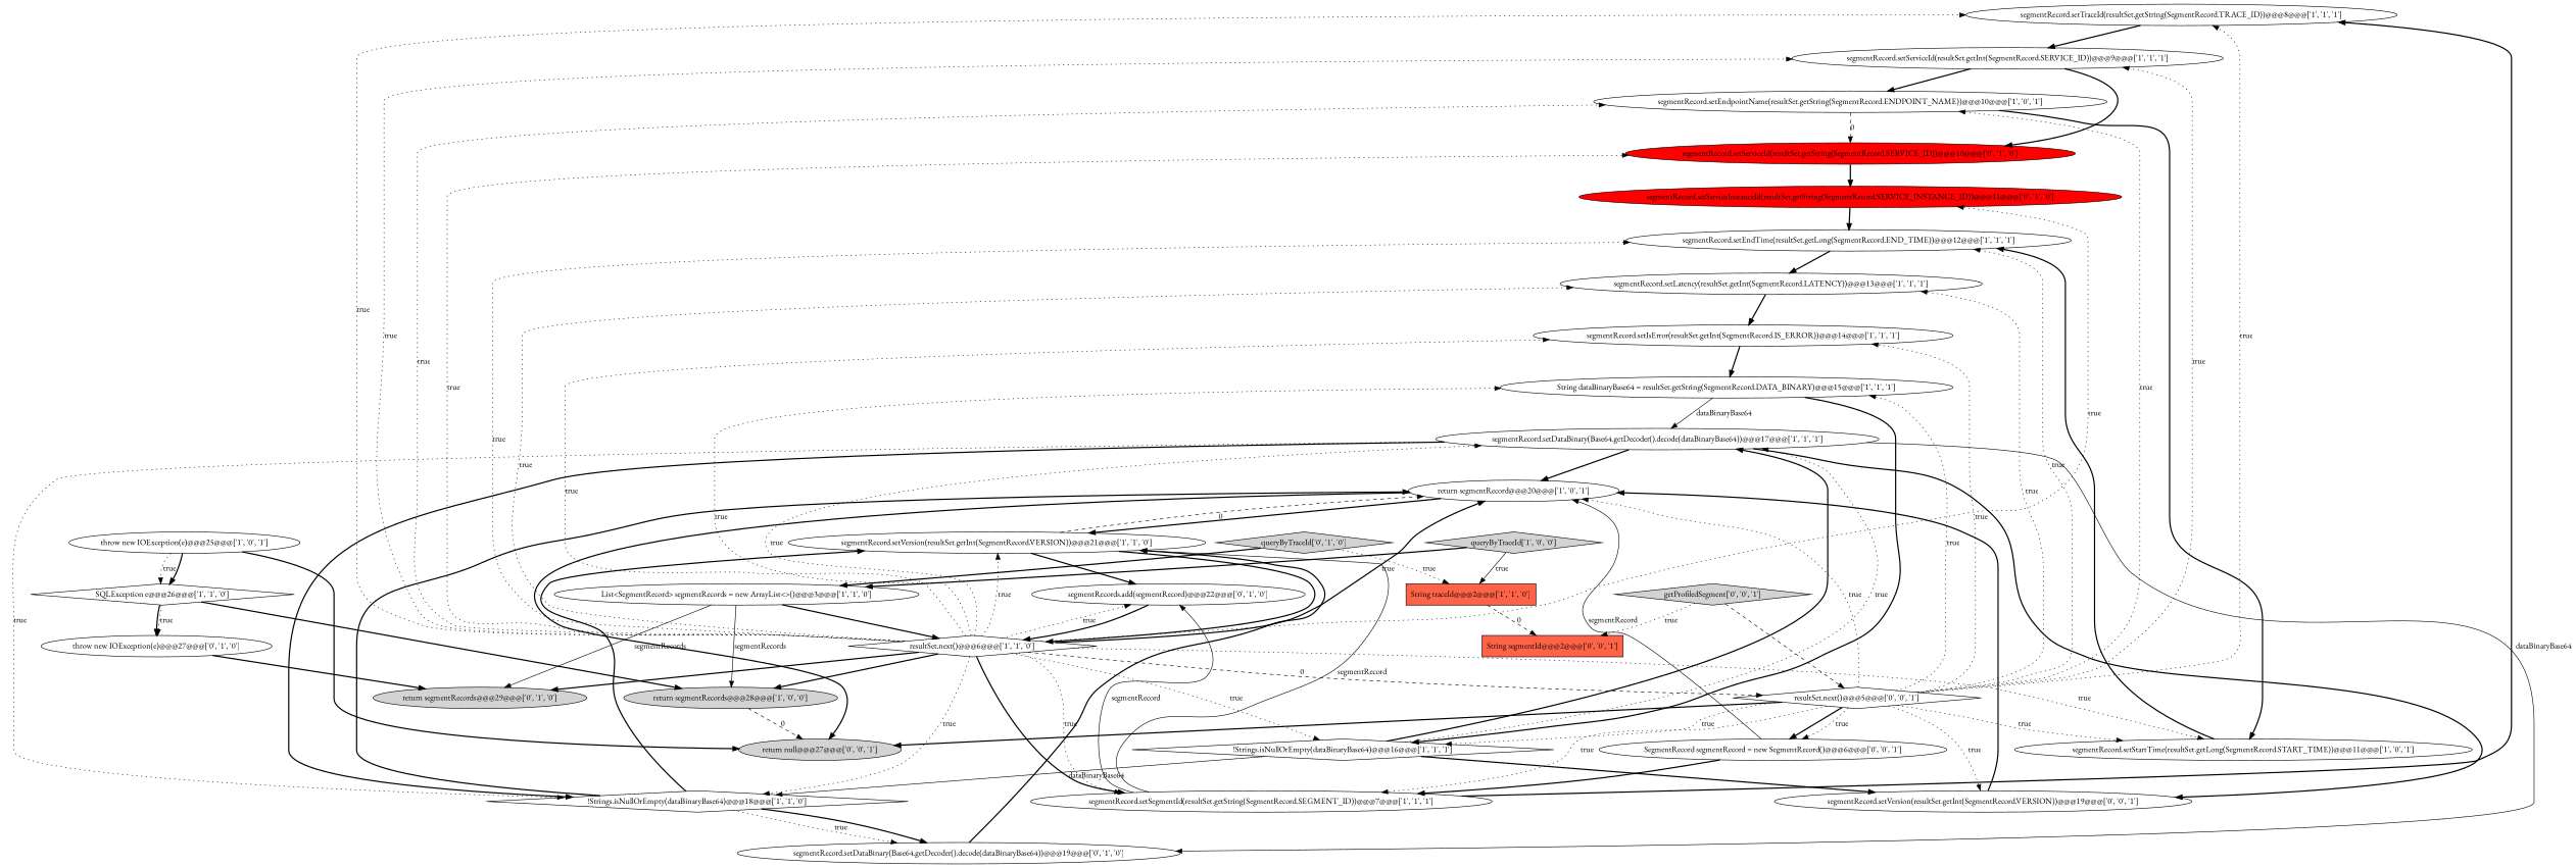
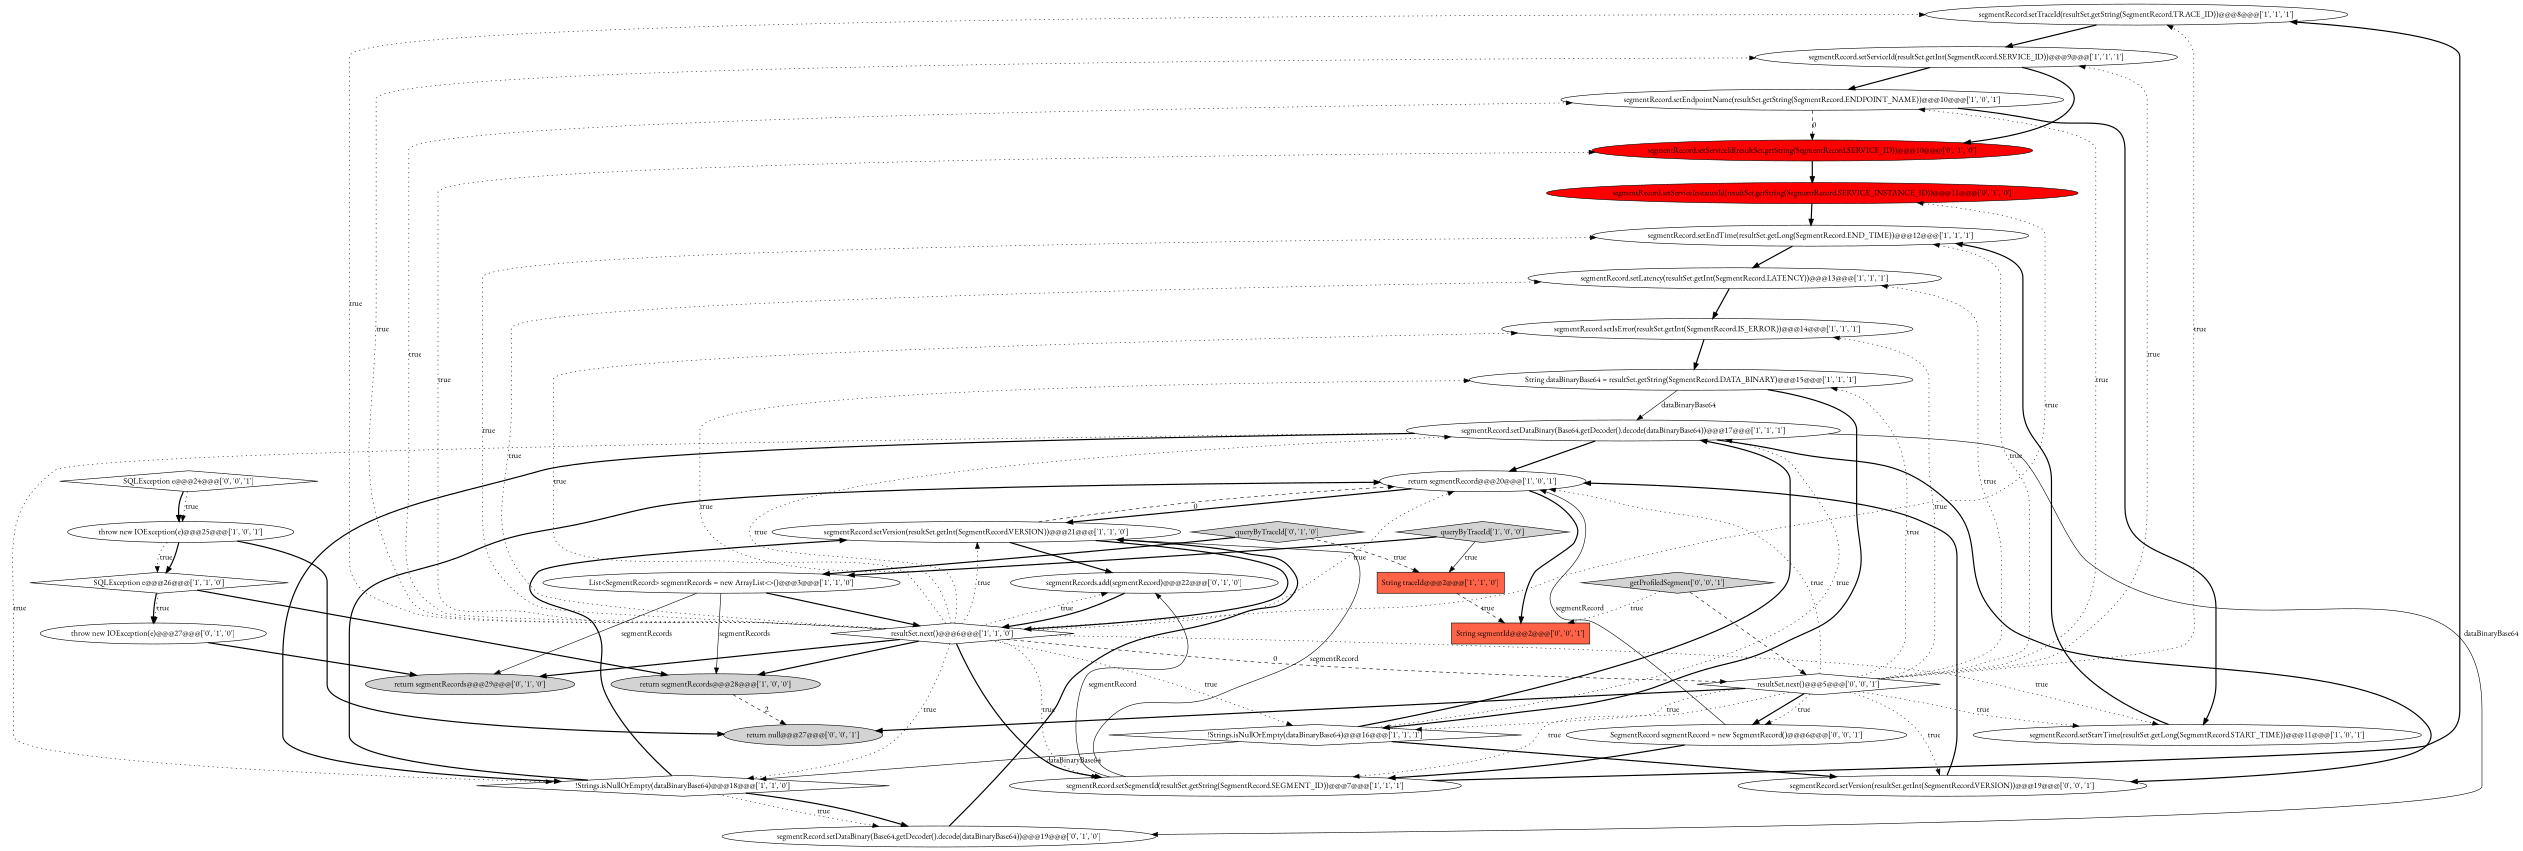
  digraph {
    fontname="EB Garamond"
    node [fillcolor=white fontname="EB Garamond" shape=ellipse style=filled]
    edge [fontname="EB Garamond" style=bold]
    n1 [label="segmentRecord.setTraceId(resultSet.getString(SegmentRecord.TRACE_ID))@@@8@@@['1', '1', '1']"]
    n2 [label="segmentRecord.setServiceId(resultSet.getInt(SegmentRecord.SERVICE_ID))@@@9@@@['1', '1', '1']"]
    n3 [label="segmentRecord.setEndpointName(resultSet.getString(SegmentRecord.ENDPOINT_NAME))@@@10@@@['1', '0', '1']"]
    n4 [fillcolor=red label="segmentRecord.setServiceId(resultSet.getString(SegmentRecord.SERVICE_ID))@@@10@@@['0', '1', '0']"]
    n5 [fillcolor=red label="segmentRecord.setServiceInstanceId(resultSet.getString(SegmentRecord.SERVICE_INSTANCE_ID))@@@11@@@['0', '1', '0']"]
    n6 [label="segmentRecord.setEndTime(resultSet.getLong(SegmentRecord.END_TIME))@@@12@@@['1', '1', '1']"]
    n7 [label="segmentRecord.setLatency(resultSet.getInt(SegmentRecord.LATENCY))@@@13@@@['1', '1', '1']"]
    n8 [label="throw new IOException(e)@@@25@@@['1', '0', '1']"]
    n9 [label="SQLException e@@@26@@@['1', '1', '0']" shape=diamond]
    n10 [fillcolor=lightgray label="return null@@@27@@@['0', '0', '1']"]
    n11 [fillcolor=lightgray label="return segmentRecords@@@28@@@['1', '0', '0']"]
    n12 [label="throw new IOException(e)@@@27@@@['0', '1', '0']"]
    n13 [label="segmentRecord.setIsError(resultSet.getInt(SegmentRecord.IS_ERROR))@@@14@@@['1', '1', '1']"]
    n14 [label="String dataBinaryBase64 = resultSet.getString(SegmentRecord.DATA_BINARY)@@@15@@@['1', '1', '1']"]
    n15 [label="return segmentRecord@@@20@@@['1', '0', '1']"]
    n16 [label="segmentRecord.setVersion(resultSet.getInt(SegmentRecord.VERSION))@@@21@@@['1', '1', '0']"]
    n17 [label="resultSet.next()@@@6@@@['1', '1', '0']" shape=diamond]
    n18 [label="segmentRecords.add(segmentRecord)@@@22@@@['0', '1', '0']"]
    n19 [label="segmentRecord.setDataBinary(Base64.getDecoder().decode(dataBinaryBase64))@@@17@@@['1', '1', '1']"]
    n20 [label="!Strings.isNullOrEmpty(dataBinaryBase64)@@@16@@@['1', '1', '1']" shape=diamond]
    n21 [label="segmentRecord.setVersion(resultSet.getInt(SegmentRecord.VERSION))@@@19@@@['0', '0', '1']"]
    n22 [label="List<SegmentRecord> segmentRecords = new ArrayList<>()@@@3@@@['1', '1', '0']"]
    n23 [fillcolor=lightgray label="return segmentRecords@@@29@@@['0', '1', '0']"]
    n24 [label="segmentRecord.setStartTime(resultSet.getLong(SegmentRecord.START_TIME))@@@11@@@['1', '0', '1']"]
    n25 [label="segmentRecord.setSegmentId(resultSet.getString(SegmentRecord.SEGMENT_ID))@@@7@@@['1', '1', '1']"]
    n26 [label="!Strings.isNullOrEmpty(dataBinaryBase64)@@@18@@@['1', '1', '0']" shape=diamond]
    n27 [label="resultSet.next()@@@5@@@['0', '0', '1']" shape=diamond]
    n28 [fillcolor=tomato label="String traceId@@@2@@@['1', '1', '0']" shape=box]
    n29 [fillcolor=tomato label="String segmentId@@@2@@@['0', '0', '1']" shape=box]
    n30 [label="SegmentRecord segmentRecord = new SegmentRecord()@@@6@@@['0', '0', '1']"]
+   n31 [label="SQLException e@@@24@@@['0', '0', '1']" shape=diamond]
    n32 [label="segmentRecord.setDataBinary(Base64.getDecoder().decode(dataBinaryBase64))@@@19@@@['0', '1', '0']"]
    n33 [fillcolor=lightgray label="queryByTraceId['1', '0', '0']" shape=diamond]
    n34 [fillcolor=lightgray label="getProfiledSegment['0', '0', '1']" shape=diamond]
    n35 [fillcolor=lightgray label="queryByTraceId['0', '1', '0']" shape=diamond]
    n1 -> n2
    n2 -> n3
    n2 -> n4
    n3 -> n4 [label=0 style=dashed]
    n3 -> n24
    n4 -> n5
    n5 -> n6
    n6 -> n7
    n7 -> n13
    n8 -> n9 [label=true style=dotted]
    n8 -> n9
    n8 -> n10
    n9 -> n11
    n9 -> n12
    n9 -> n12 [label=true style=dotted]
-   n11 -> n10 [label=0 style=dashed]
+   n11 -> n10 [label=2 style=dashed]
    n12 -> n23
    n13 -> n14
    n14 -> n19 [label=dataBinaryBase64 style=solid]
    n14 -> n20
-   n15 -> n10
+   n15 -> n29
    n15 -> n16
    n16 -> n15 [label=0 style=dashed]
    n16 -> n17
    n16 -> n18
    n17 -> n1 [label=true style=dotted]
    n17 -> n2 [label=true style=dotted]
    n17 -> n3 [label=true style=dotted]
    n17 -> n4 [label=true style=dotted]
    n17 -> n5 [label=true style=dotted]
    n17 -> n6 [label=true style=dotted]
    n17 -> n7 [label=true style=dotted]
    n17 -> n11
    n17 -> n13 [label=true style=dotted]
    n17 -> n14 [label=true style=dotted]
-   n17 -> n15 [label=true]
+   n17 -> n15 [label=true style=dotted]
    n17 -> n16 [label=true style=dotted]
    n17 -> n18 [label=true style=dotted]
    n17 -> n19 [label=true style=dotted]
    n17 -> n20 [label=true style=dotted]
    n17 -> n23
    n17 -> n24 [label=true style=dotted]
    n17 -> n25 [label=true style=dotted]
    n17 -> n25
    n17 -> n26 [label=true style=dotted]
    n17 -> n27 [label=0 style=dashed]
    n18 -> n17
    n19 -> n15
    n19 -> n21
    n19 -> n26 [label=true style=dotted]
    n19 -> n26
    n19 -> n32 [label=dataBinaryBase64 style=solid]
    n20 -> n19
    n20 -> n19 [label=true style=dotted]
    n20 -> n21
    n20 -> n26 [label=dataBinaryBase64 style=solid]
    n21 -> n15
    n22 -> n11 [label=segmentRecords style=solid]
    n22 -> n17
    n22 -> n23 [label=segmentRecords style=solid]
    n24 -> n6
    n25 -> n1
    n25 -> n16 [label=segmentRecord style=solid]
    n25 -> n18 [label=segmentRecord style=solid]
    n26 -> n15
    n26 -> n16
    n26 -> n32
    n26 -> n32 [label=true style=dotted]
    n27 -> n1 [label=true style=dotted]
    n27 -> n2 [label=true style=dotted]
    n27 -> n3 [label=true style=dotted]
    n27 -> n6 [label=true style=dotted]
    n27 -> n7 [label=true style=dotted]
    n27 -> n10
    n27 -> n13 [label=true style=dotted]
    n27 -> n14 [label=true style=dotted]
    n27 -> n15 [label=true style=dotted]
    n27 -> n20 [label=true style=dotted]
    n27 -> n21 [label=true style=dotted]
    n27 -> n24 [label=true style=dotted]
    n27 -> n25 [label=true style=dotted]
    n27 -> n30
    n27 -> n30 [label=true style=dotted]
-   n28 -> n29 [label=0 style=dashed]
+   n28 -> n29 [label=true style=dashed]
    n30 -> n15 [label=segmentRecord style=solid]
    n30 -> n25
+   n31 -> n8
+   n31 -> n8 [label=true style=dotted]
    n32 -> n16
    n33 -> n22
    n33 -> n28 [label=true style=solid]
    n34 -> n27 [style=dashed]
    n34 -> n29 [label=true style=dotted]
    n35 -> n22
-   n35 -> n28 [label=true style=dotted]
+   n35 -> n28 [label=true style=dashed]
  }
